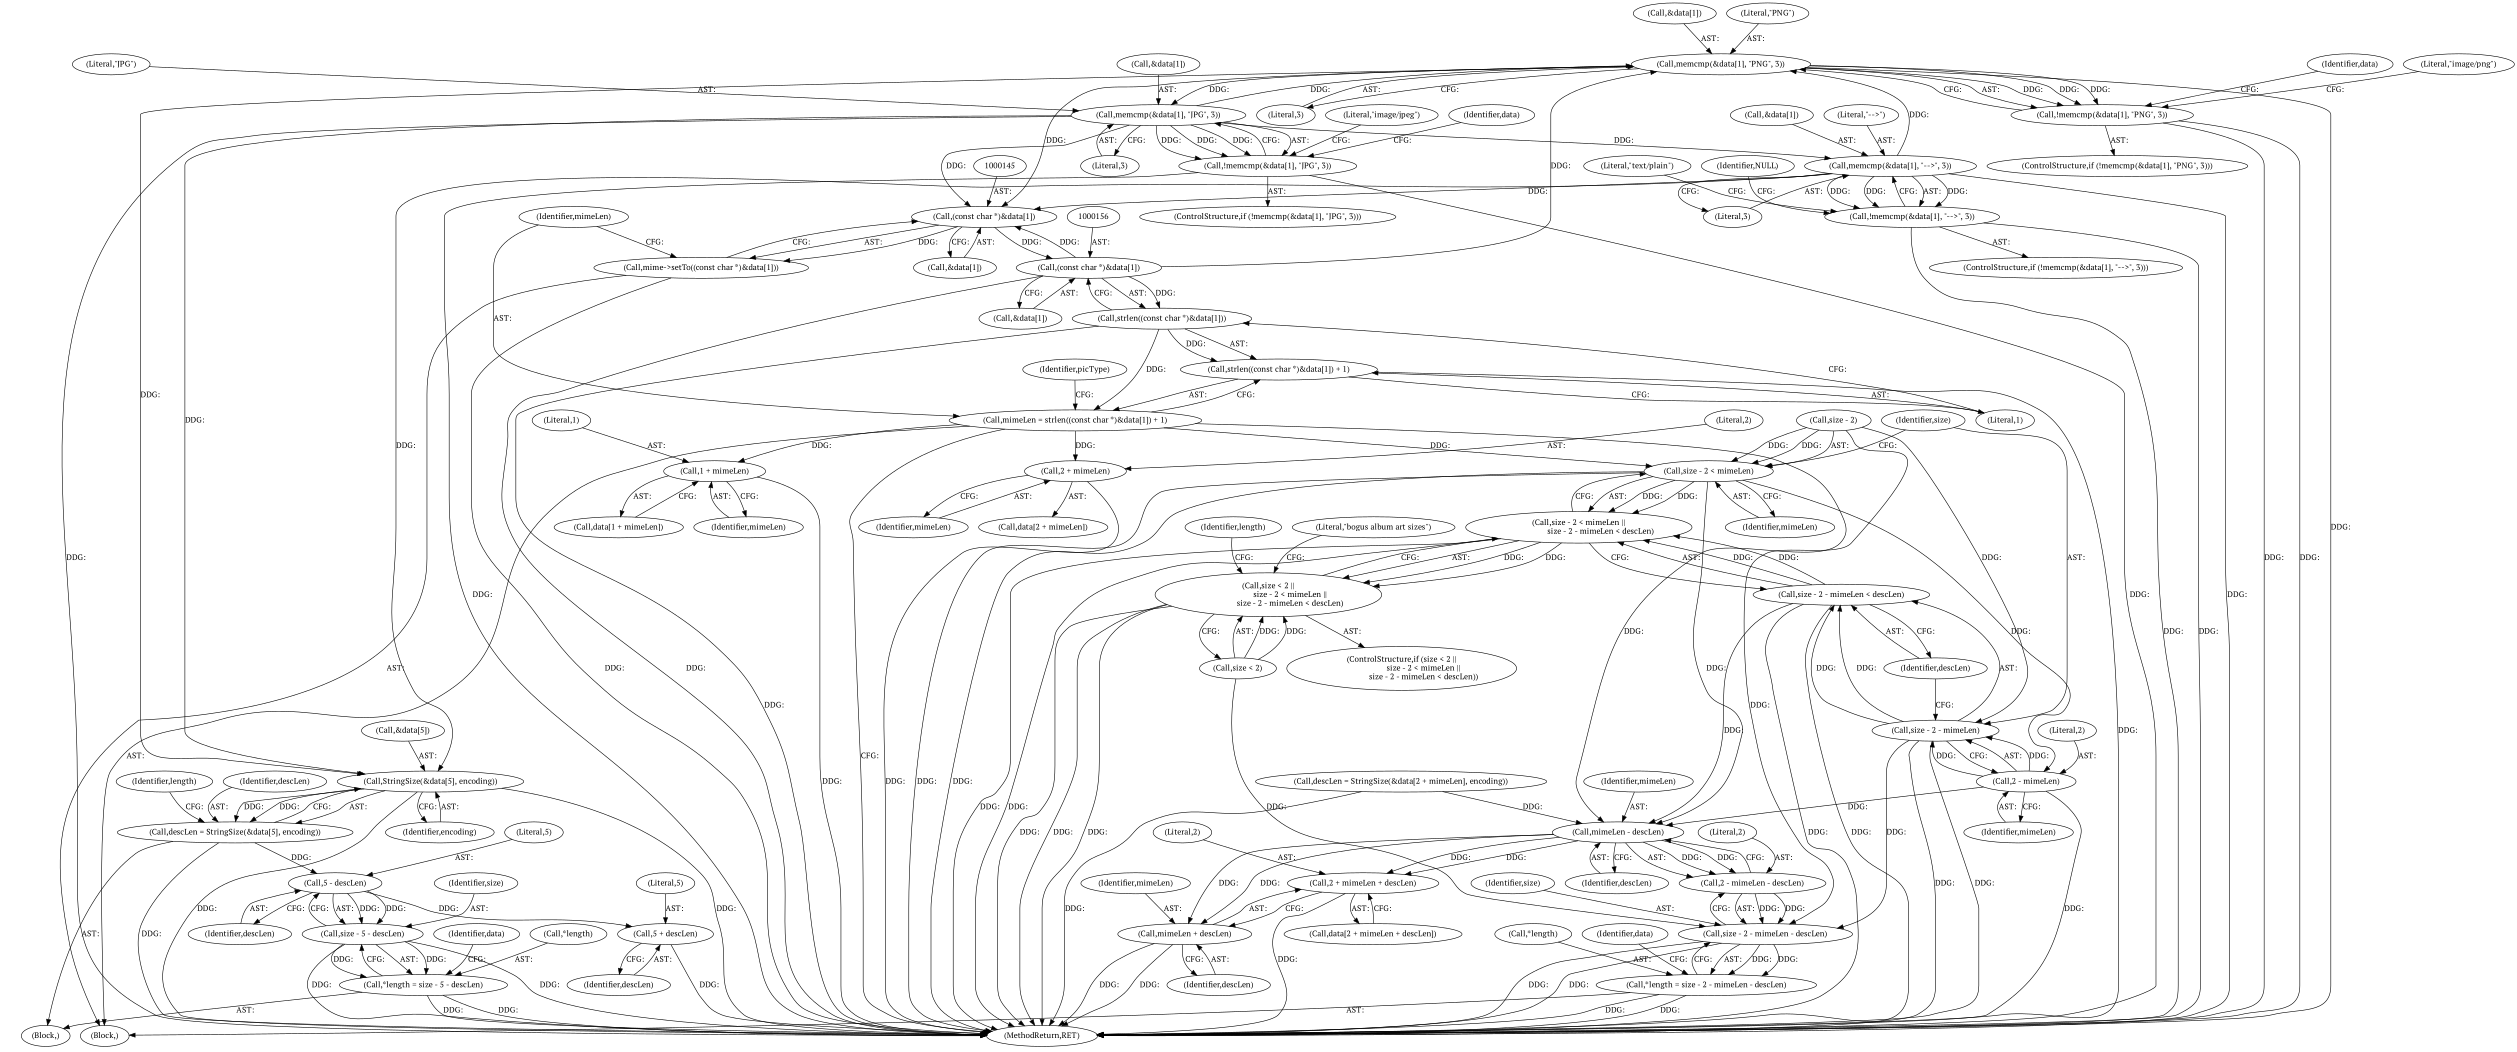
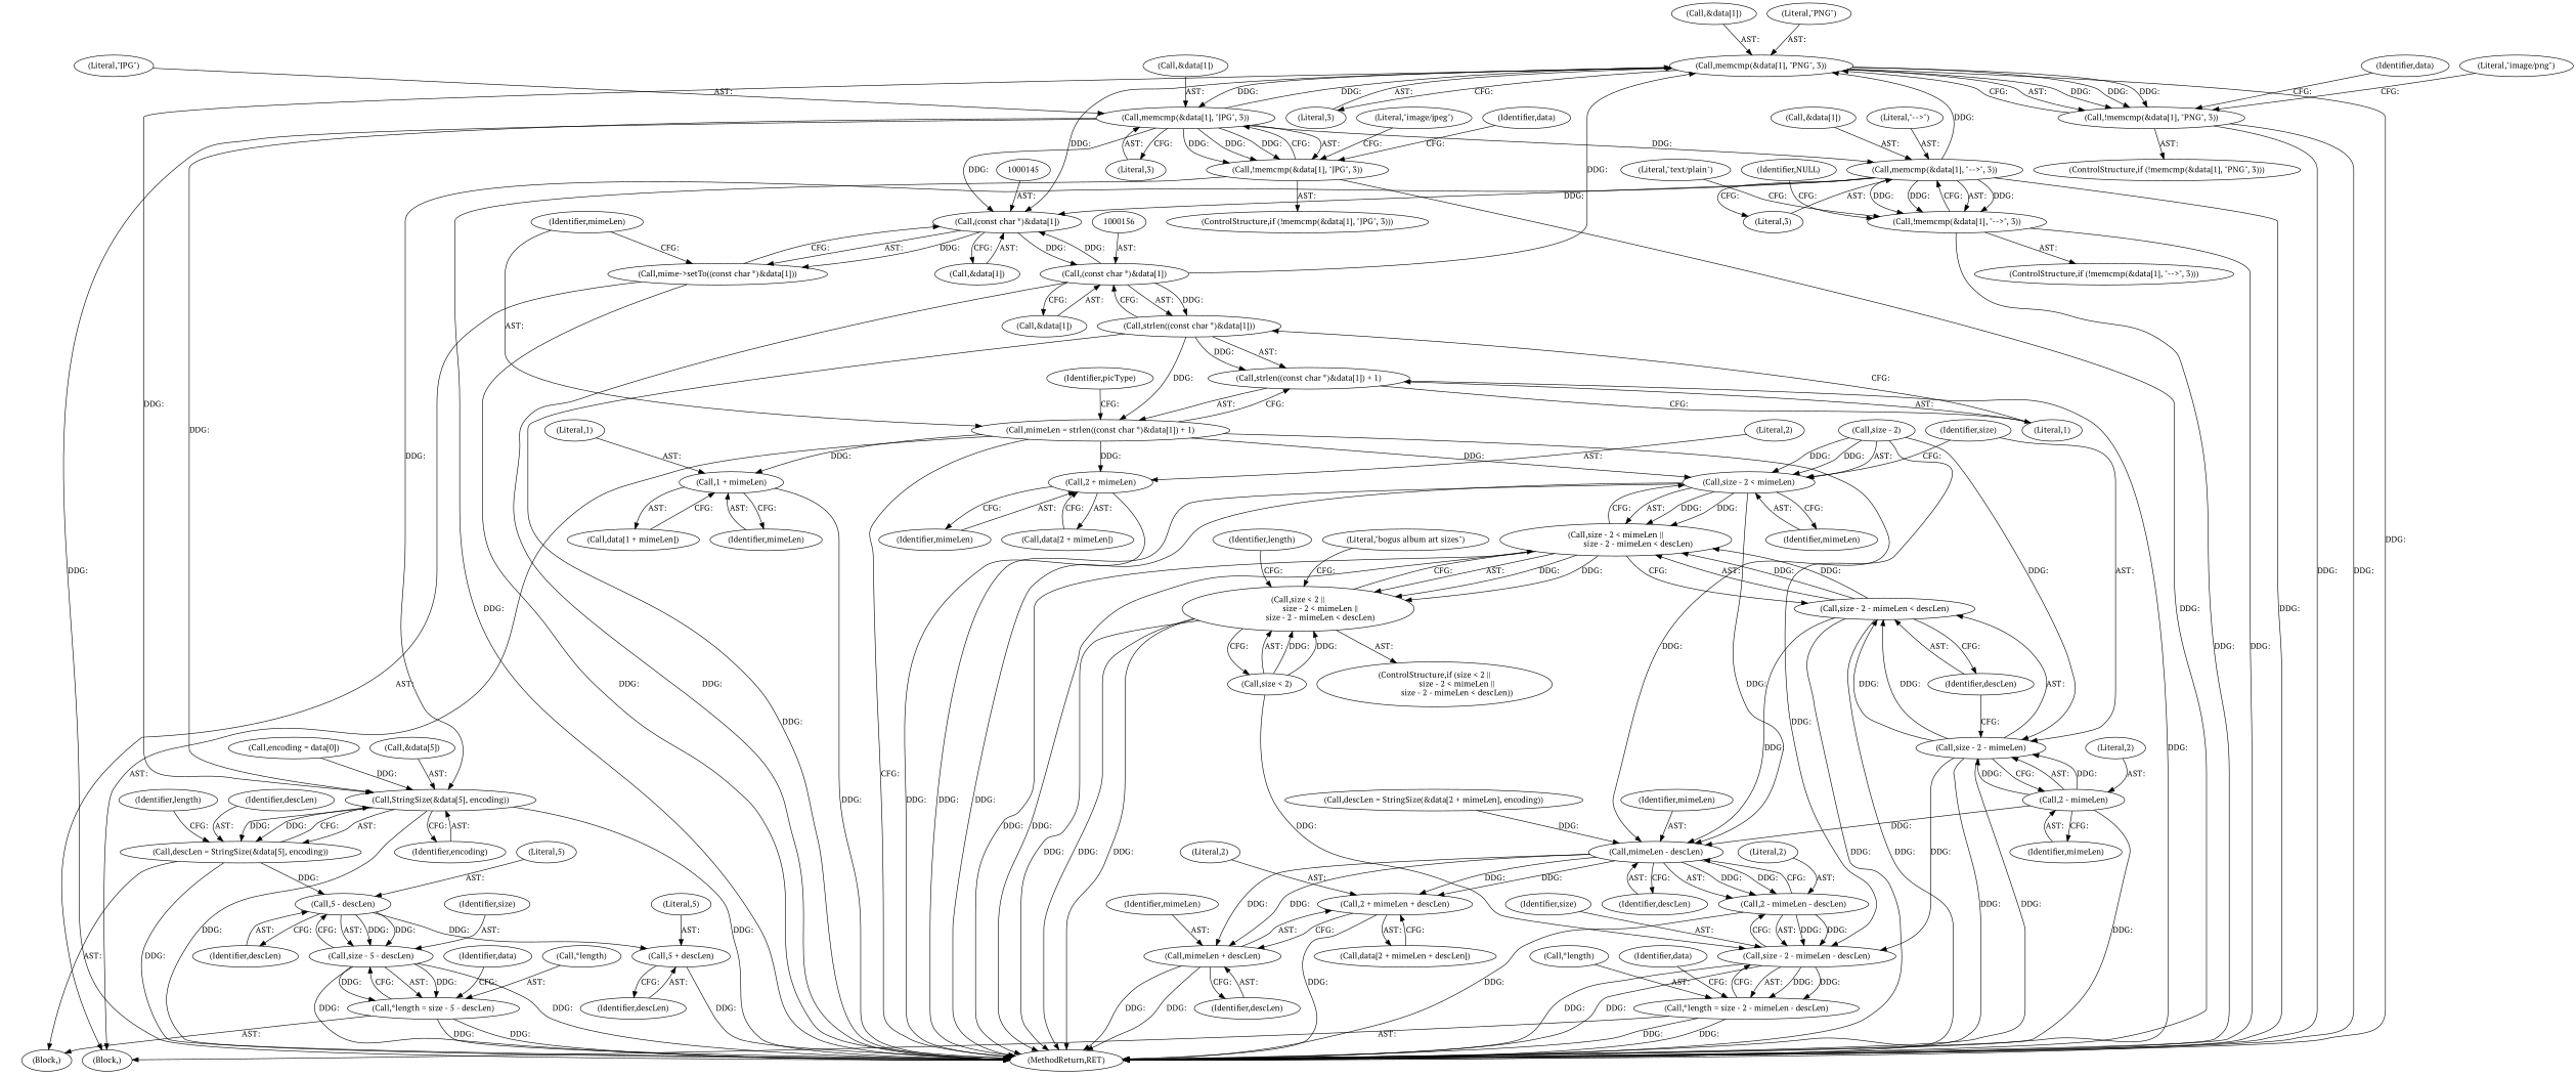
  digraph {
    fontname="PT Serif"
    node [fontname="PT Serif"]
    edge [fontname="PT Serif"]
    n1 [label="(Call,memcmp(&data[1], \"PNG\", 3))"]
    n2 [label="(Call,(const char *)&data[1])"]
    n3 [label="(Call,memcmp(&data[1], \"JPG\", 3))"]
    n4 [label="(Call,!memcmp(&data[1], \"PNG\", 3))"]
    n5 [label="(Call,StringSize(&data[5], encoding))"]
    n6 [label="(MethodReturn,RET)"]
    n7 [label="(Literal,3)"]
    n8 [label="(Call,(const char *)&data[1])"]
    n9 [label="(Call,mime->setTo((const char *)&data[1]))"]
    n10 [label="(Call,&data[1])"]
    n11 [label="(Call,memcmp(&data[1], \"-->\", 3))"]
    n12 [label="(Call,!memcmp(&data[1], \"JPG\", 3))"]
    n13 [label="(Literal,3)"]
    n14 [label="(ControlStructure,if (!memcmp(&data[1], \"PNG\", 3)))"]
    n15 [label="(Call,descLen = StringSize(&data[5], encoding))"]
    n16 [label="(Identifier,encoding)"]
    n17 [label="(Call,strlen((const char *)&data[1]))"]
    n18 [label="(Call,&data[1])"]
    n19 [label="(Call,mimeLen = strlen((const char *)&data[1]) + 1)"]
    n20 [label="(Call,strlen((const char *)&data[1]) + 1)"]
    n21 [label="(Block,)"]
    n22 [label="(Call,!memcmp(&data[1], \"-->\", 3))"]
    n23 [label="(Literal,3)"]
    n24 [label="(ControlStructure,if (!memcmp(&data[1], \"JPG\", 3)))"]
    n25 [label="(ControlStructure,if (!memcmp(&data[1], \"-->\", 3)))"]
    n26 [label="(Call,1 + mimeLen)"]
    n27 [label="(Call,2 + mimeLen)"]
    n28 [label="(Call,size - 2 < mimeLen)"]
    n29 [label="(Call,mimeLen - descLen)"]
    n30 [label="(Literal,1)"]
    n31 [label="(Identifier,mimeLen)"]
    n32 [label="(Call,data[1 + mimeLen])"]
    n33 [label="(Call,data[2 + mimeLen])"]
    n34 [label="(Identifier,mimeLen)"]
    n35 [label="(Call,size - 2 < mimeLen ||\n                    size - 2 - mimeLen < descLen)"]
    n36 [label="(Call,2 - mimeLen)"]
    n37 [label="(Identifier,mimeLen)"]
    n38 [label="(Call,2 - mimeLen - descLen)"]
    n39 [label="(Call,2 + mimeLen + descLen)"]
    n40 [label="(Call,mimeLen + descLen)"]
    n41 [label="(Identifier,descLen)"]
    n42 [label="(Call,size < 2 ||\n                    size - 2 < mimeLen ||\n                    size - 2 - mimeLen < descLen)"]
    n43 [label="(Call,size - 2 - mimeLen < descLen)"]
    n44 [label="(Call,size - 2 - mimeLen)"]
    n45 [label="(Identifier,mimeLen)"]
    n46 [label="(Call,size < 2)"]
    n47 [label="(ControlStructure,if (size < 2 ||\n                    size - 2 < mimeLen ||\n                    size - 2 - mimeLen < descLen))"]
    n48 [label="(Identifier,descLen)"]
    n49 [label="(Call,size - 2 - mimeLen - descLen)"]
    n50 [label="(Call,*length = size - 2 - mimeLen - descLen)"]
    n51 [label="(Call,data[2 + mimeLen + descLen])"]
    n52 [label="(Identifier,descLen)"]
    n53 [label="(Call,5 - descLen)"]
    n54 [label="(Block,)"]
    n55 [label="(Call,size - 5 - descLen)"]
    n56 [label="(Call,5 + descLen)"]
    n57 [label="(Identifier,descLen)"]
    n58 [label="(Call,*length = size - 5 - descLen)"]
    n59 [label="(Identifier,descLen)"]
    n60 [label="(Literal,5)"]
    n61 [label="(Literal,\"JPG\")"]
    n62 [label="(Call,*length)"]
    n63 [label="(Identifier,length)"]
    n64 [label="(Identifier,mimeLen)"]
    n65 [label="(Literal,\"-->\")"]
    n66 [label="(Call,descLen = StringSize(&data[2 + mimeLen], encoding))"]
    n67 [label="(Literal,2)"]
    n68 [label="(Identifier,length)"]
    n69 [label="(Identifier,mimeLen)"]
    n70 [label="(Literal,\"text/plain\")"]
+   n71 [label="(Call,encoding = data[0])"]
    n72 [label="(Call,&data[1])"]
    n73 [label="(Call,size - 2)"]
    n74 [label="(Identifier,size)"]
    n75 [label="(Identifier,data)"]
    n76 [label="(Call,&data[5])"]
    n77 [label="(Identifier,size)"]
    n78 [label="(Identifier,data)"]
    n79 [label="(Identifier,picType)"]
    n80 [label="(Literal,5)"]
    n81 [label="(Literal,\"PNG\")"]
    n82 [label="(Literal,1)"]
    n83 [label="(Literal,2)"]
    n84 [label="(Identifier,NULL)"]
    n85 [label="(Identifier,data)"]
    n86 [label="(Literal,\"image/png\")"]
    n87 [label="(Call,*length)"]
    n88 [label="(Identifier,data)"]
    n89 [label="(Identifier,mimeLen)"]
    n90 [label="(Literal,\"bogus album art sizes\")"]
    n91 [label="(Literal,\"image/jpeg\")"]
    n92 [label="(Call,&data[1])"]
    n93 [label="(Call,&data[1])"]
    n94 [label="(Identifier,descLen)"]
    n95 [label="(Literal,2)"]
    n96 [label="(Identifier,size)"]
    n97 [label="(Literal,2)"]
    1000156
    1000145
    n1 -> n2 [label="DDG: "]
    n1 -> n3 [label="DDG: "]
    n1 -> n4 [label="AST: "]
    n1 -> n4 [label="DDG: "]
    n1 -> n4 [label="DDG: "]
    n1 -> n4 [label="DDG: "]
    n1 -> n5 [label="DDG: "]
    n1 -> n6 [label="DDG: "]
    n1 -> n7 [label="CFG: "]
    n2 -> n8 [label="DDG: "]
    n2 -> n9 [label="AST: "]
    n2 -> n9 [label="DDG: "]
    n2 -> n10 [label="CFG: "]
    n3 -> n1 [label="DDG: "]
    n3 -> n2 [label="DDG: "]
    n3 -> n5 [label="DDG: "]
    n3 -> n6 [label="DDG: "]
    n3 -> n11 [label="DDG: "]
    n3 -> n12 [label="AST: "]
    n3 -> n12 [label="DDG: "]
    n3 -> n12 [label="DDG: "]
    n3 -> n12 [label="DDG: "]
    n3 -> n13 [label="CFG: "]
    n4 -> n1 [label="CFG: "]
    n4 -> n6 [label="DDG: "]
    n4 -> n6 [label="DDG: "]
    n4 -> n14 [label="AST: "]
    n5 -> n6 [label="DDG: "]
    n5 -> n6 [label="DDG: "]
    n5 -> n15 [label="AST: "]
    n5 -> n15 [label="DDG: "]
    n5 -> n15 [label="DDG: "]
    n5 -> n16 [label="CFG: "]
    n7 -> n1 [label="AST: "]
    n8 -> n1 [label="DDG: "]
    n8 -> n2 [label="DDG: "]
    n8 -> n6 [label="DDG: "]
    n8 -> n17 [label="AST: "]
    n8 -> n17 [label="DDG: "]
    n8 -> n18 [label="CFG: "]
    n9 -> n2 [label="CFG: "]
    n9 -> n6 [label="DDG: "]
    n9 -> n21 [label="AST: "]
    n10 -> n2 [label="AST: "]
    n11 -> n1 [label="DDG: "]
    n11 -> n2 [label="DDG: "]
    n11 -> n5 [label="DDG: "]
    n11 -> n6 [label="DDG: "]
    n11 -> n22 [label="AST: "]
    n11 -> n22 [label="DDG: "]
    n11 -> n22 [label="DDG: "]
    n11 -> n22 [label="DDG: "]
    n11 -> n23 [label="CFG: "]
    n12 -> n3 [label="CFG: "]
    n12 -> n6 [label="DDG: "]
    n12 -> n6 [label="DDG: "]
    n12 -> n24 [label="AST: "]
    n13 -> n3 [label="AST: "]
    n15 -> n5 [label="CFG: "]
    n15 -> n6 [label="DDG: "]
    n15 -> n53 [label="DDG: "]
    n15 -> n54 [label="AST: "]
    n16 -> n5 [label="AST: "]
    n17 -> n6 [label="DDG: "]
    n17 -> n8 [label="CFG: "]
    n17 -> n19 [label="DDG: "]
    n17 -> n20 [label="AST: "]
    n17 -> n20 [label="DDG: "]
    n18 -> n8 [label="AST: "]
    n19 -> n6 [label="CFG: "]
    n19 -> n20 [label="CFG: "]
    n19 -> n21 [label="AST: "]
    n19 -> n26 [label="DDG: "]
    n19 -> n27 [label="DDG: "]
    n19 -> n28 [label="DDG: "]
    n19 -> n29 [label="DDG: "]
    n20 -> n6 [label="DDG: "]
    n20 -> n19 [label="AST: "]
    n20 -> n30 [label="CFG: "]
    n22 -> n6 [label="DDG: "]
    n22 -> n6 [label="DDG: "]
    n22 -> n11 [label="CFG: "]
    n22 -> n25 [label="AST: "]
    n23 -> n11 [label="AST: "]
    n26 -> n6 [label="DDG: "]
    n26 -> n31 [label="CFG: "]
    n26 -> n32 [label="AST: "]
    n27 -> n6 [label="DDG: "]
    n27 -> n33 [label="AST: "]
    n27 -> n34 [label="CFG: "]
    n28 -> n6 [label="DDG: "]
    n28 -> n6 [label="DDG: "]
    n28 -> n29 [label="DDG: "]
    n28 -> n35 [label="AST: "]
    n28 -> n35 [label="DDG: "]
    n28 -> n35 [label="DDG: "]
-   n28 -> n36 [label="DDG: "]
    n28 -> n37 [label="CFG: "]
    n29 -> n38 [label="AST: "]
    n29 -> n38 [label="DDG: "]
    n29 -> n38 [label="DDG: "]
    n29 -> n39 [label="DDG: "]
    n29 -> n39 [label="DDG: "]
    n29 -> n40 [label="DDG: "]
    n29 -> n40 [label="DDG: "]
    n29 -> n41 [label="CFG: "]
    n30 -> n17 [label="CFG: "]
    n30 -> n20 [label="AST: "]
    n31 -> n26 [label="AST: "]
    n32 -> n26 [label="CFG: "]
+   n33 -> n27 [label="CFG: "]
    n34 -> n27 [label="AST: "]
    n35 -> n6 [label="DDG: "]
    n35 -> n6 [label="DDG: "]
    n35 -> n28 [label="CFG: "]
    n35 -> n42 [label="AST: "]
    n35 -> n42 [label="DDG: "]
    n35 -> n42 [label="DDG: "]
    n35 -> n43 [label="CFG: "]
    n36 -> n6 [label="DDG: "]
    n36 -> n29 [label="DDG: "]
    n36 -> n44 [label="AST: "]
    n36 -> n44 [label="DDG: "]
    n36 -> n44 [label="DDG: "]
    n36 -> n45 [label="CFG: "]
    n37 -> n28 [label="AST: "]
-   n66 -> n6 [label="DDG: "]
+   n38 -> n6 [label="DDG: "]
    n38 -> n29 [label="CFG: "]
    n38 -> n49 [label="AST: "]
    n38 -> n49 [label="DDG: "]
    n38 -> n49 [label="DDG: "]
    n39 -> n6 [label="DDG: "]
    n39 -> n40 [label="CFG: "]
    n39 -> n51 [label="AST: "]
    n40 -> n6 [label="DDG: "]
    n40 -> n6 [label="DDG: "]
    n40 -> n39 [label="AST: "]
    n40 -> n52 [label="CFG: "]
    n41 -> n29 [label="AST: "]
    n42 -> n6 [label="DDG: "]
    n42 -> n6 [label="DDG: "]
    n42 -> n6 [label="DDG: "]
    n42 -> n35 [label="CFG: "]
    n42 -> n46 [label="CFG: "]
    n42 -> n47 [label="AST: "]
    n43 -> n6 [label="DDG: "]
    n43 -> n6 [label="DDG: "]
    n43 -> n29 [label="DDG: "]
    n43 -> n35 [label="AST: "]
    n43 -> n35 [label="DDG: "]
    n43 -> n35 [label="DDG: "]
    n43 -> n48 [label="CFG: "]
    n44 -> n6 [label="DDG: "]
    n44 -> n6 [label="DDG: "]
    n44 -> n36 [label="CFG: "]
    n44 -> n43 [label="AST: "]
    n44 -> n43 [label="DDG: "]
    n44 -> n43 [label="DDG: "]
    n44 -> n49 [label="DDG: "]
    n45 -> n36 [label="AST: "]
    n46 -> n42 [label="AST: "]
    n46 -> n42 [label="DDG: "]
    n46 -> n42 [label="DDG: "]
    n46 -> n49 [label="DDG: "]
    n48 -> n43 [label="AST: "]
    n48 -> n44 [label="CFG: "]
    n49 -> n6 [label="DDG: "]
    n49 -> n6 [label="DDG: "]
    n49 -> n38 [label="CFG: "]
    n49 -> n50 [label="AST: "]
    n49 -> n50 [label="DDG: "]
    n49 -> n50 [label="DDG: "]
    n50 -> n6 [label="DDG: "]
    n50 -> n6 [label="DDG: "]
    n50 -> n21 [label="AST: "]
    n50 -> n49 [label="CFG: "]
    n51 -> n39 [label="CFG: "]
    n52 -> n40 [label="AST: "]
    n53 -> n55 [label="AST: "]
    n53 -> n55 [label="DDG: "]
    n53 -> n55 [label="DDG: "]
    n53 -> n56 [label="DDG: "]
    n53 -> n57 [label="CFG: "]
    n55 -> n6 [label="DDG: "]
    n55 -> n6 [label="DDG: "]
    n55 -> n53 [label="CFG: "]
    n55 -> n58 [label="AST: "]
    n55 -> n58 [label="DDG: "]
    n55 -> n58 [label="DDG: "]
    n56 -> n6 [label="DDG: "]
    n56 -> n59 [label="CFG: "]
    n57 -> n53 [label="AST: "]
    n58 -> n6 [label="DDG: "]
    n58 -> n6 [label="DDG: "]
    n58 -> n54 [label="AST: "]
    n58 -> n55 [label="CFG: "]
    n59 -> n56 [label="AST: "]
    n60 -> n56 [label="AST: "]
    n61 -> n3 [label="AST: "]
    n62 -> n50 [label="AST: "]
    n63 -> n42 [label="CFG: "]
    n64 -> n29 [label="AST: "]
    n65 -> n11 [label="AST: "]
    n66 -> n29 [label="DDG: "]
    n67 -> n38 [label="AST: "]
    n68 -> n15 [label="CFG: "]
    n69 -> n40 [label="AST: "]
    n70 -> n22 [label="CFG: "]
+   n71 -> n5 [label="DDG: "]
    n72 -> n1 [label="AST: "]
    n73 -> n28 [label="AST: "]
    n73 -> n28 [label="DDG: "]
    n73 -> n28 [label="DDG: "]
    n73 -> n44 [label="DDG: "]
    n73 -> n49 [label="DDG: "]
    n74 -> n55 [label="AST: "]
    n75 -> n58 [label="CFG: "]
    n76 -> n5 [label="AST: "]
    n77 -> n49 [label="AST: "]
    n78 -> n4 [label="CFG: "]
    n79 -> n19 [label="CFG: "]
    n80 -> n53 [label="AST: "]
    n81 -> n1 [label="AST: "]
    n82 -> n26 [label="AST: "]
    n83 -> n39 [label="AST: "]
    n84 -> n22 [label="CFG: "]
    n85 -> n50 [label="CFG: "]
    n86 -> n4 [label="CFG: "]
    n87 -> n58 [label="AST: "]
    n88 -> n12 [label="CFG: "]
    n89 -> n9 [label="CFG: "]
    n89 -> n19 [label="AST: "]
    n90 -> n42 [label="CFG: "]
    n91 -> n12 [label="CFG: "]
    n92 -> n3 [label="AST: "]
    n93 -> n11 [label="AST: "]
    n94 -> n15 [label="AST: "]
    n95 -> n36 [label="AST: "]
    n96 -> n28 [label="CFG: "]
    n96 -> n44 [label="AST: "]
    n97 -> n27 [label="AST: "]
    1000156 -> n8 [label="AST: "]
    1000145 -> n2 [label="AST: "]
  }
